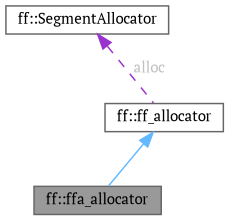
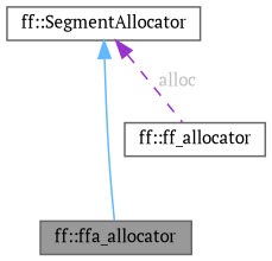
  digraph {
    fontname="PT Serif"
    node [color=gray40 fillcolor=white fontname="PT Serif" fontsize=10 shape=box style=filled]
    edge [dir=back fontname="PT Serif" fontsize=10 labelfontname=Helvetica labelfontsize=10]
    n1 [fillcolor=grey60 fontcolor=black height=0.2 label="ff::ffa_allocator" width=0.4]
    n2 [height=0.2 label="ff::ff_allocator" width=0.4]
    n3 [height=0.2 label="ff::SegmentAllocator" width=0.4]
-   n2 -> n1 [color=steelblue1 style=solid]
+   n3 -> n1 [color=steelblue1 style=solid]
    n3 -> n2 [color=darkorchid3 fontcolor=grey label=" alloc" style=dashed]
  }
